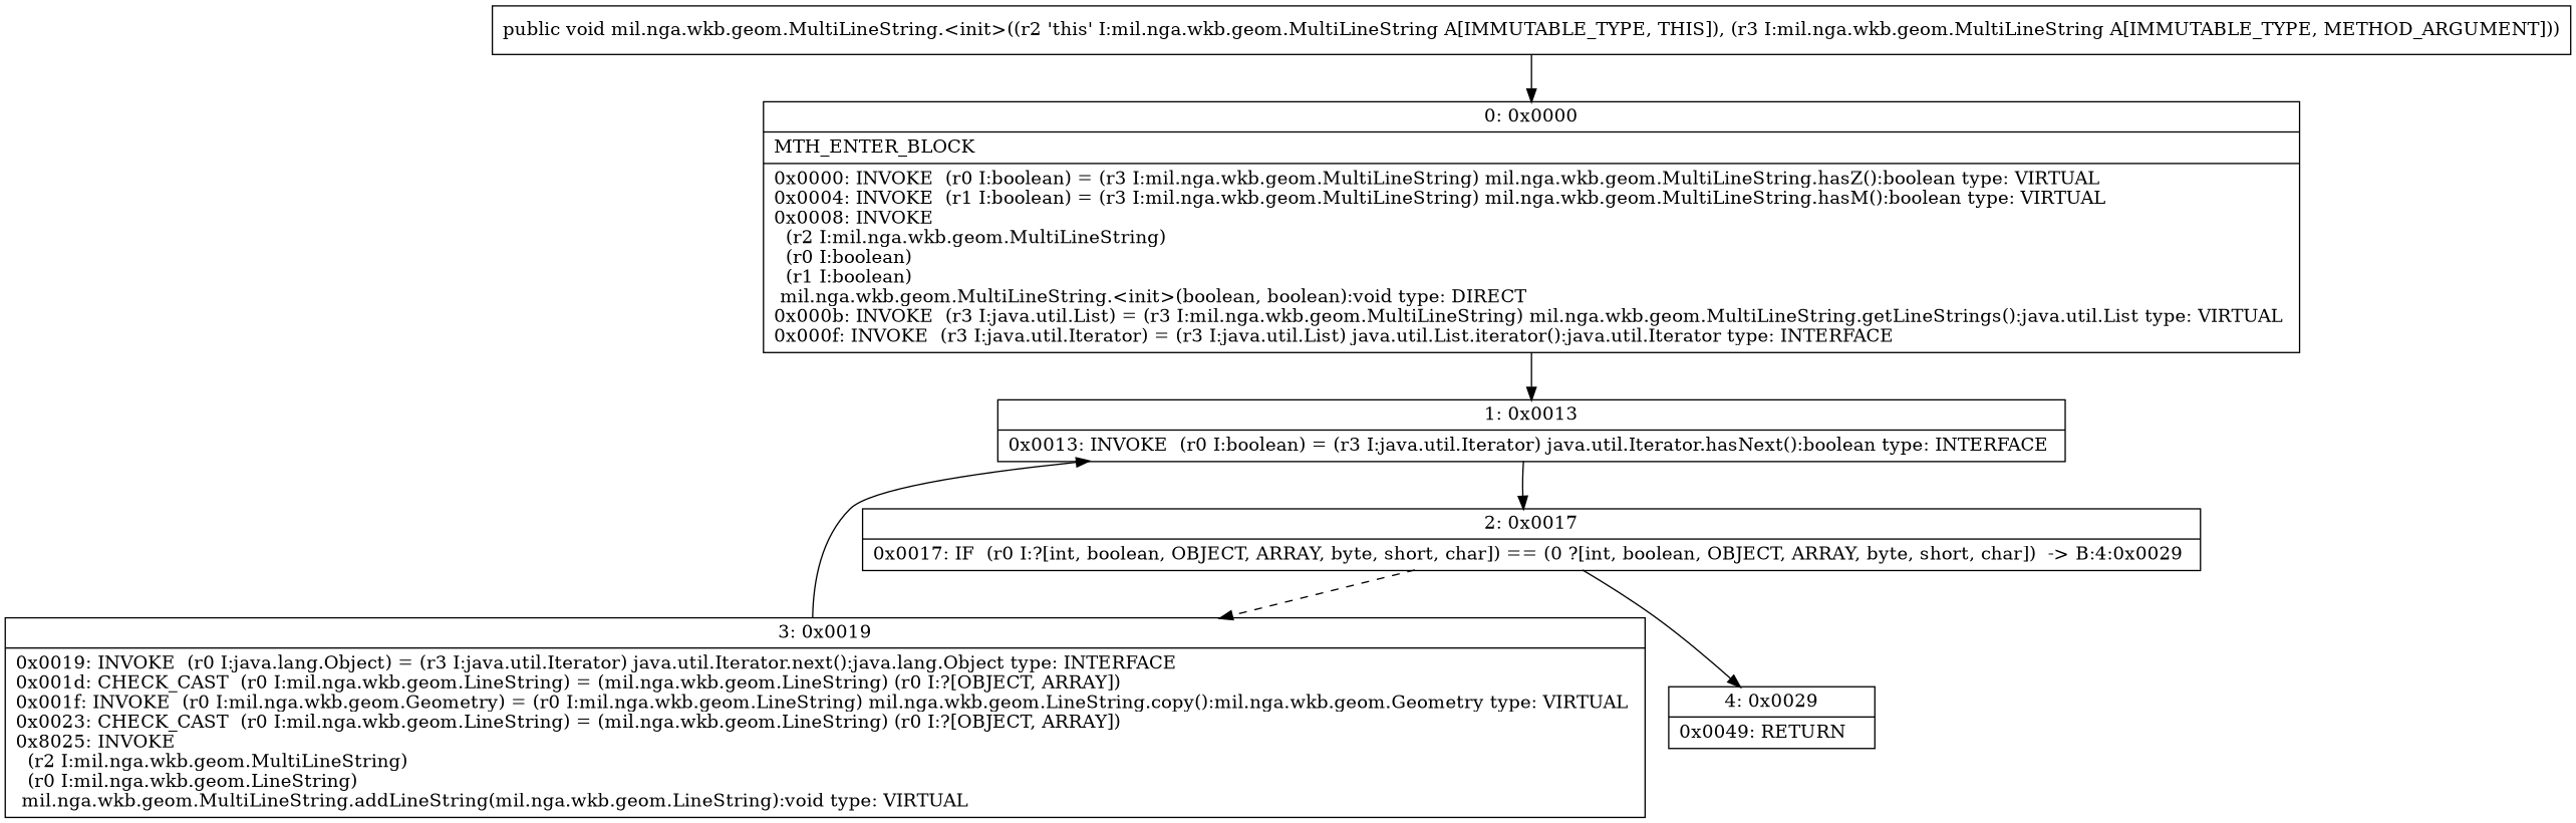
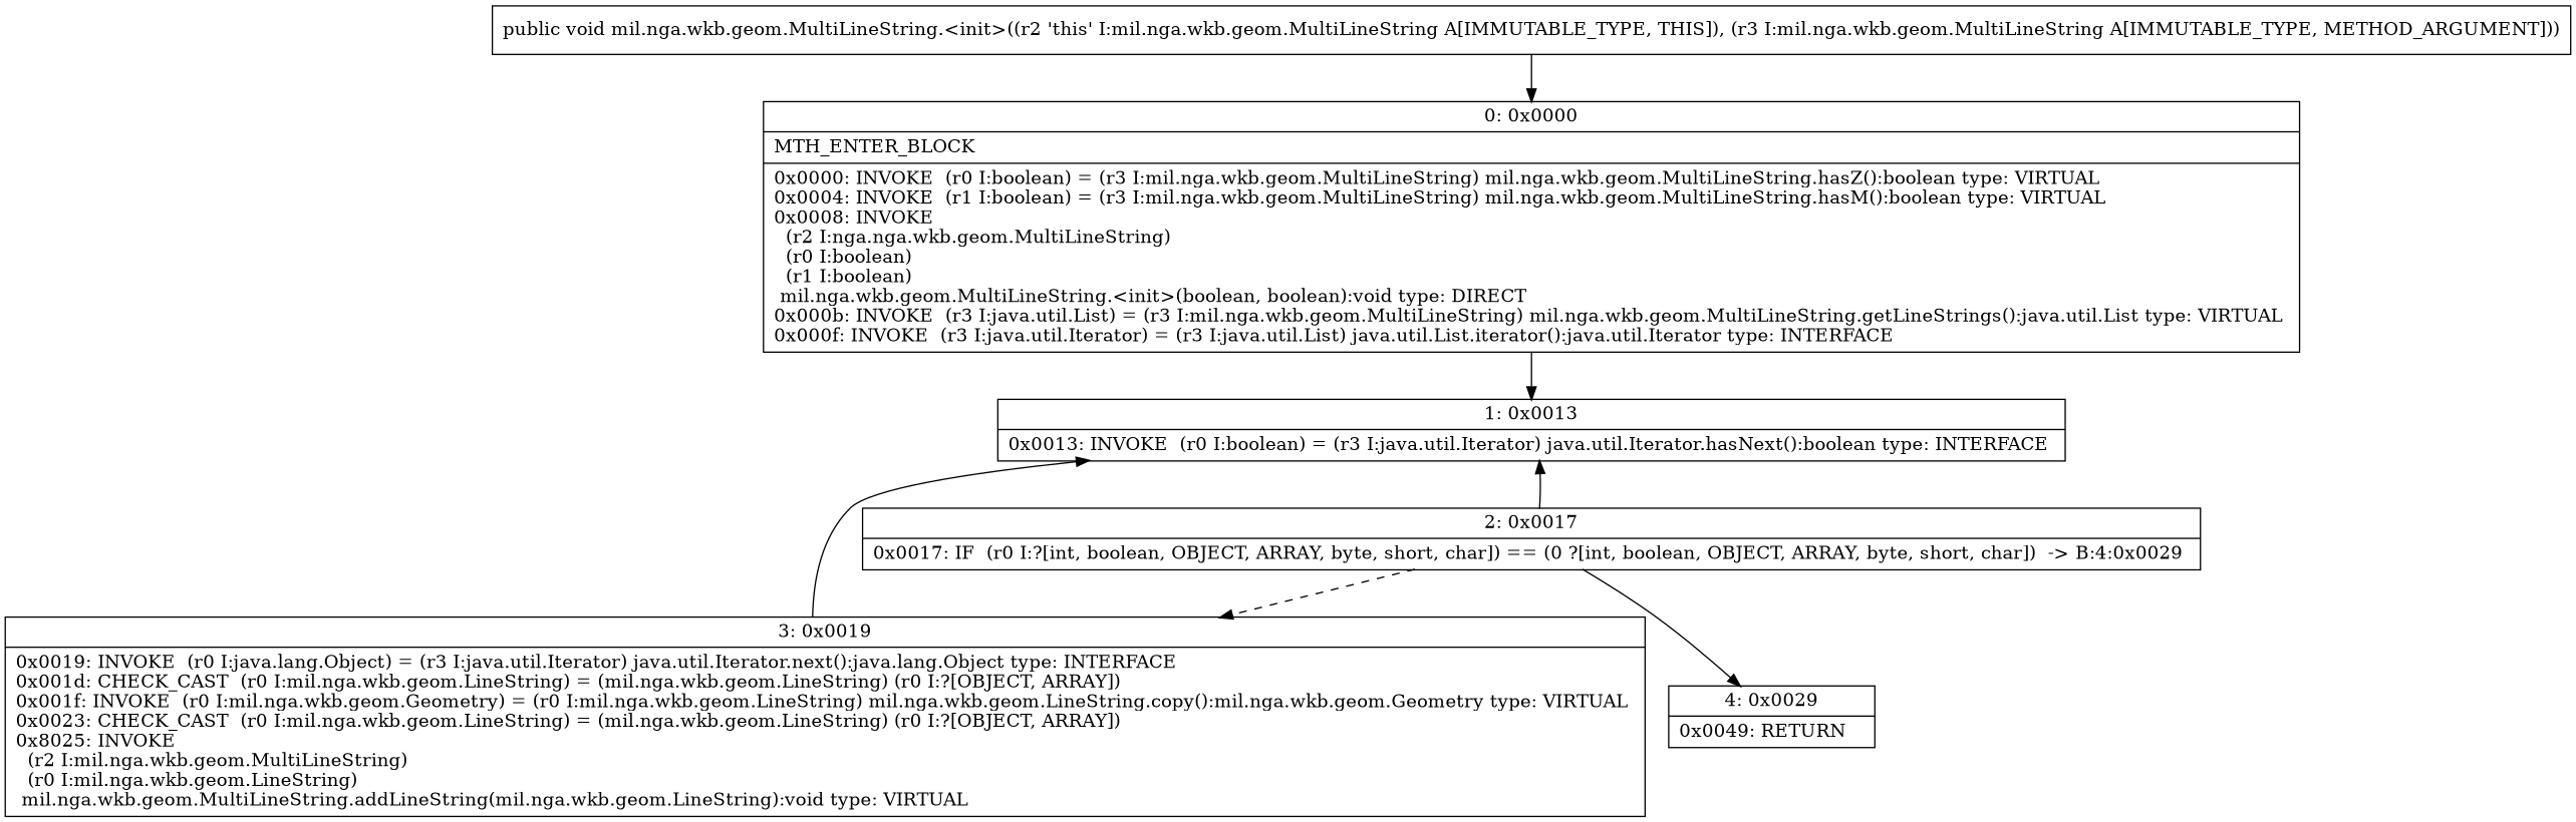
  digraph {
    node [shape=record]
-   n1 [label="{0\:\ 0x0000|MTH_ENTER_BLOCK\l|0x0000: INVOKE  (r0 I:boolean) = (r3 I:mil.nga.wkb.geom.MultiLineString) mil.nga.wkb.geom.MultiLineString.hasZ():boolean type: VIRTUAL \l0x0004: INVOKE  (r1 I:boolean) = (r3 I:mil.nga.wkb.geom.MultiLineString) mil.nga.wkb.geom.MultiLineString.hasM():boolean type: VIRTUAL \l0x0008: INVOKE  \l  (r2 I:mil.nga.wkb.geom.MultiLineString)\l  (r0 I:boolean)\l  (r1 I:boolean)\l mil.nga.wkb.geom.MultiLineString.\<init\>(boolean, boolean):void type: DIRECT \l0x000b: INVOKE  (r3 I:java.util.List) = (r3 I:mil.nga.wkb.geom.MultiLineString) mil.nga.wkb.geom.MultiLineString.getLineStrings():java.util.List type: VIRTUAL \l0x000f: INVOKE  (r3 I:java.util.Iterator) = (r3 I:java.util.List) java.util.List.iterator():java.util.Iterator type: INTERFACE \l}"]
+   n1 [label="{0\:\ 0x0000|MTH_ENTER_BLOCK\l|0x0000: INVOKE  (r0 I:boolean) = (r3 I:mil.nga.wkb.geom.MultiLineString) mil.nga.wkb.geom.MultiLineString.hasZ():boolean type: VIRTUAL \l0x0004: INVOKE  (r1 I:boolean) = (r3 I:mil.nga.wkb.geom.MultiLineString) mil.nga.wkb.geom.MultiLineString.hasM():boolean type: VIRTUAL \l0x0008: INVOKE  \l  (r2 I:nga.nga.wkb.geom.MultiLineString)\l  (r0 I:boolean)\l  (r1 I:boolean)\l mil.nga.wkb.geom.MultiLineString.\<init\>(boolean, boolean):void type: DIRECT \l0x000b: INVOKE  (r3 I:java.util.List) = (r3 I:mil.nga.wkb.geom.MultiLineString) mil.nga.wkb.geom.MultiLineString.getLineStrings():java.util.List type: VIRTUAL \l0x000f: INVOKE  (r3 I:java.util.Iterator) = (r3 I:java.util.List) java.util.List.iterator():java.util.Iterator type: INTERFACE \l}"]
    n2 [label="{1\:\ 0x0013|0x0013: INVOKE  (r0 I:boolean) = (r3 I:java.util.Iterator) java.util.Iterator.hasNext():boolean type: INTERFACE \l}"]
    n3 [label="{2\:\ 0x0017|0x0017: IF  (r0 I:?[int, boolean, OBJECT, ARRAY, byte, short, char]) == (0 ?[int, boolean, OBJECT, ARRAY, byte, short, char])  \-\> B:4:0x0029 \l}"]
    n4 [label="{3\:\ 0x0019|0x0019: INVOKE  (r0 I:java.lang.Object) = (r3 I:java.util.Iterator) java.util.Iterator.next():java.lang.Object type: INTERFACE \l0x001d: CHECK_CAST  (r0 I:mil.nga.wkb.geom.LineString) = (mil.nga.wkb.geom.LineString) (r0 I:?[OBJECT, ARRAY]) \l0x001f: INVOKE  (r0 I:mil.nga.wkb.geom.Geometry) = (r0 I:mil.nga.wkb.geom.LineString) mil.nga.wkb.geom.LineString.copy():mil.nga.wkb.geom.Geometry type: VIRTUAL \l0x0023: CHECK_CAST  (r0 I:mil.nga.wkb.geom.LineString) = (mil.nga.wkb.geom.LineString) (r0 I:?[OBJECT, ARRAY]) \l0x8025: INVOKE  \l  (r2 I:mil.nga.wkb.geom.MultiLineString)\l  (r0 I:mil.nga.wkb.geom.LineString)\l mil.nga.wkb.geom.MultiLineString.addLineString(mil.nga.wkb.geom.LineString):void type: VIRTUAL \l}"]
    n5 [label="{4\:\ 0x0029|0x0049: RETURN   \l}"]
    n6 [label="{public void mil.nga.wkb.geom.MultiLineString.\<init\>((r2 'this' I:mil.nga.wkb.geom.MultiLineString A[IMMUTABLE_TYPE, THIS]), (r3 I:mil.nga.wkb.geom.MultiLineString A[IMMUTABLE_TYPE, METHOD_ARGUMENT])) }"]
    n1 -> n2
-   n2 -> n3
+   n3 -> n2
    n3 -> n4 [style=dashed]
    n3 -> n5
    n4 -> n2
    n6 -> n1
  }
